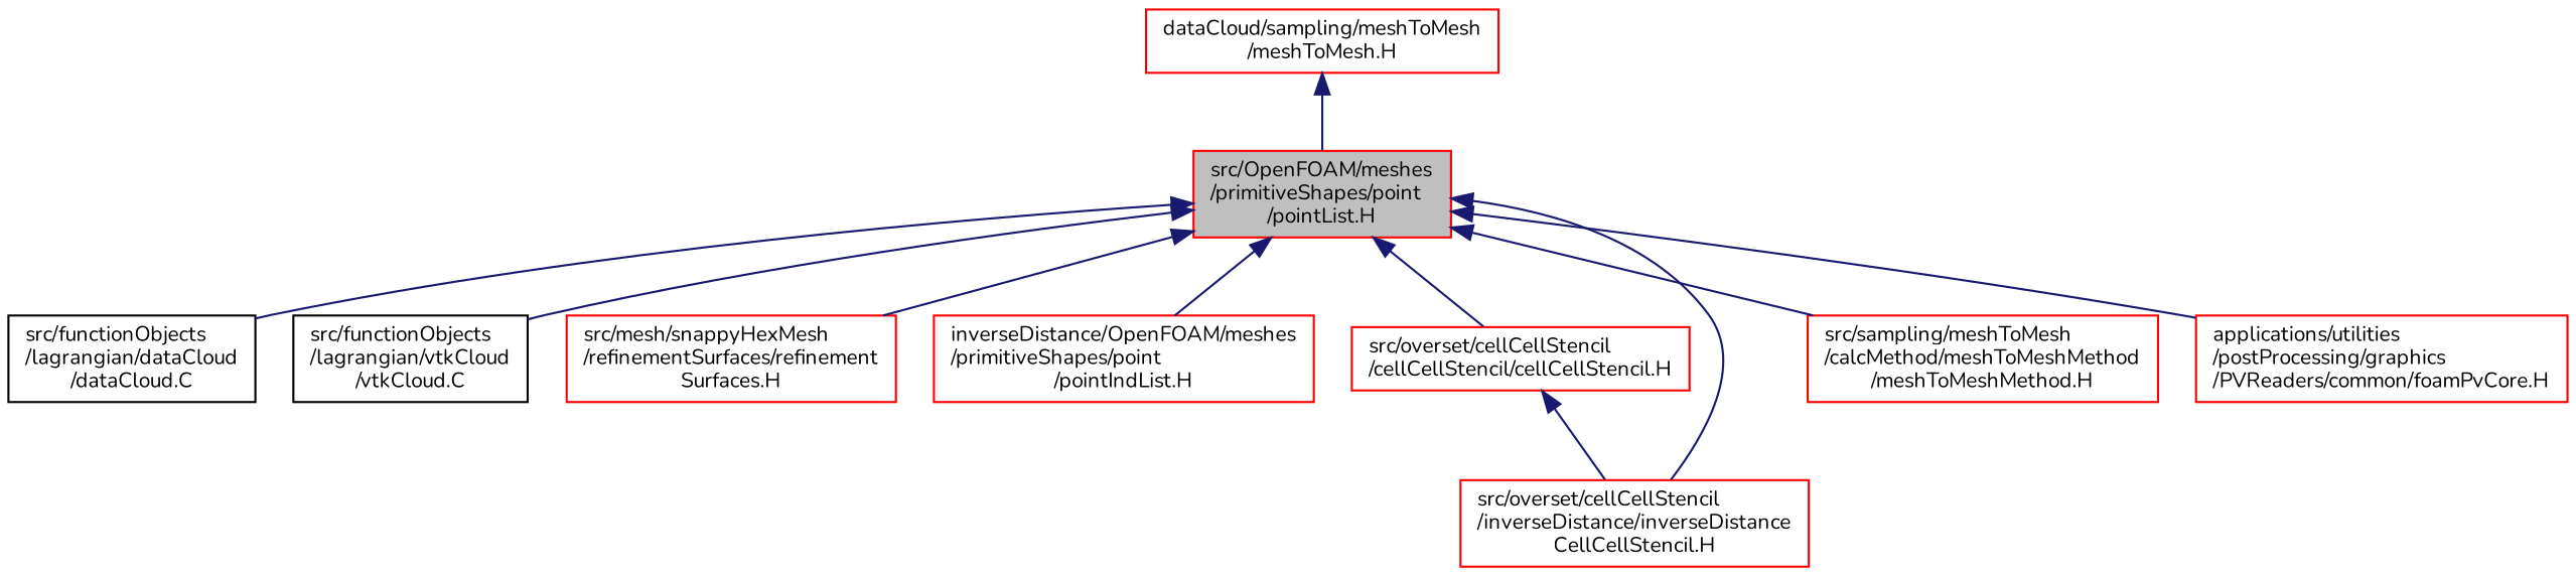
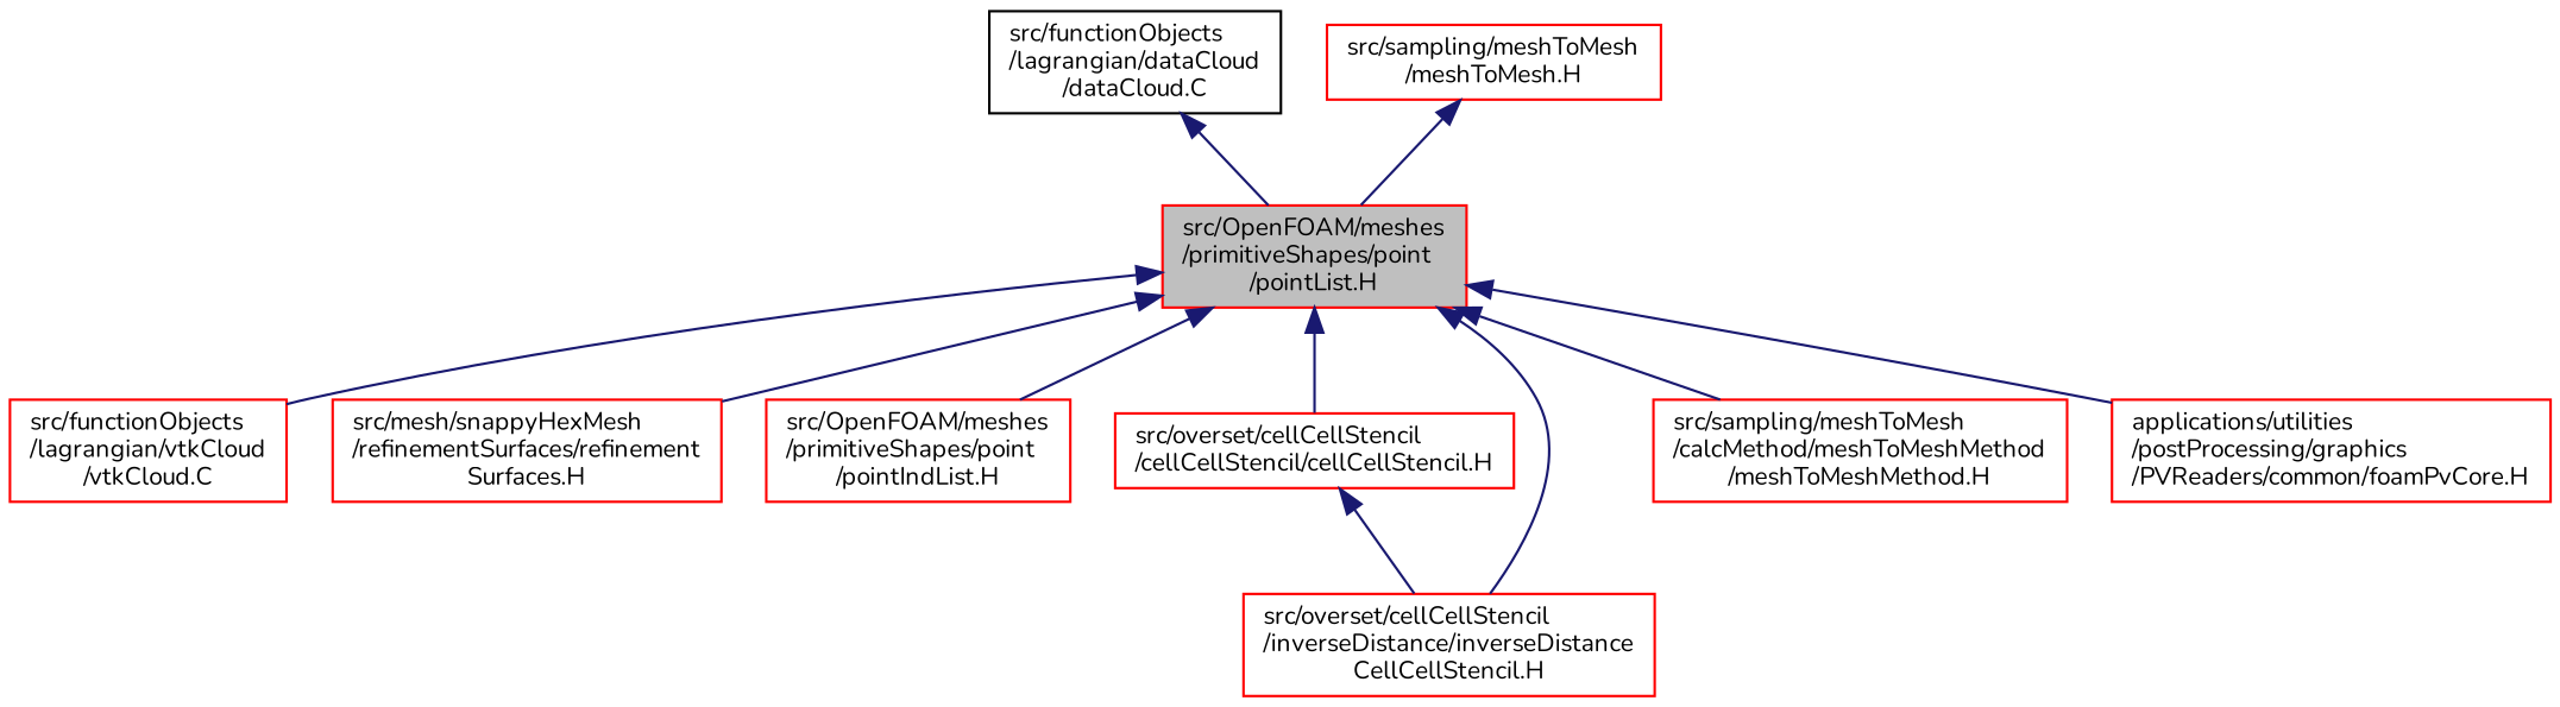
  digraph {
    fontname=Nunito
    node [color=red fontname=Nunito fontsize=10 shape=record]
    edge [color=midnightblue dir=back fontname=Nunito fontsize=10 labelfontname=Helvetica labelfontsize=10 style=solid]
    n1 [fillcolor=grey75 fontcolor=black height=0.2 label="src/OpenFOAM/meshes\l/primitiveShapes/point\l/pointList.H" style=filled width=0.4]
    n2 [color=black height=0.2 label="src/functionObjects\l/lagrangian/dataCloud\l/dataCloud.C" width=0.4]
-   n3 [color=black height=0.2 label="src/functionObjects\l/lagrangian/vtkCloud\l/vtkCloud.C" width=0.4]
+   n3 [height=0.2 label="src/functionObjects\l/lagrangian/vtkCloud\l/vtkCloud.C" width=0.4]
    n4 [height=0.2 label="src/mesh/snappyHexMesh\l/refinementSurfaces/refinement\lSurfaces.H" width=0.4]
-   n5 [height=0.2 label="inverseDistance/OpenFOAM/meshes\l/primitiveShapes/point\l/pointIndList.H" width=0.4]
+   n5 [height=0.2 label="src/OpenFOAM/meshes\l/primitiveShapes/point\l/pointIndList.H" width=0.4]
    n6 [height=0.2 label="src/overset/cellCellStencil\l/cellCellStencil/cellCellStencil.H" width=0.4]
    n7 [height=0.2 label="src/overset/cellCellStencil\l/inverseDistance/inverseDistance\lCellCellStencil.H" width=0.4]
    n8 [height=0.2 label="src/sampling/meshToMesh\l/calcMethod/meshToMeshMethod\l/meshToMeshMethod.H" width=0.4]
    n9 [height=0.2 label="applications/utilities\l/postProcessing/graphics\l/PVReaders/common/foamPvCore.H" width=0.4]
-   n10 [height=0.2 label="dataCloud/sampling/meshToMesh\l/meshToMesh.H" width=0.4]
-   n1 -> n2
+   n10 [height=0.2 label="src/sampling/meshToMesh\l/meshToMesh.H" width=0.4]
+   n2 -> n1
    n1 -> n3
    n1 -> n4
    n1 -> n5
    n1 -> n6
    n1 -> n7
    n1 -> n8
    n1 -> n9
    n6 -> n7
    n10 -> n1
  }
